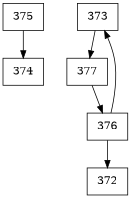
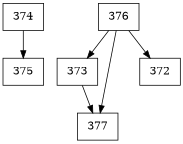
  digraph {
    node [shape=record]
    n1 [label="{375}"]
    n2 [label="{374}"]
    n3 [label="{373}"]
    n4 [label="{377}"]
    n5 [label="{376}"]
    n6 [label="{372}"]
-   n1 -> n2
+   n2 -> n1
    n3 -> n4
-   n4 -> n5
+   n5 -> n4
    n5 -> n3
    n5 -> n6
  }
